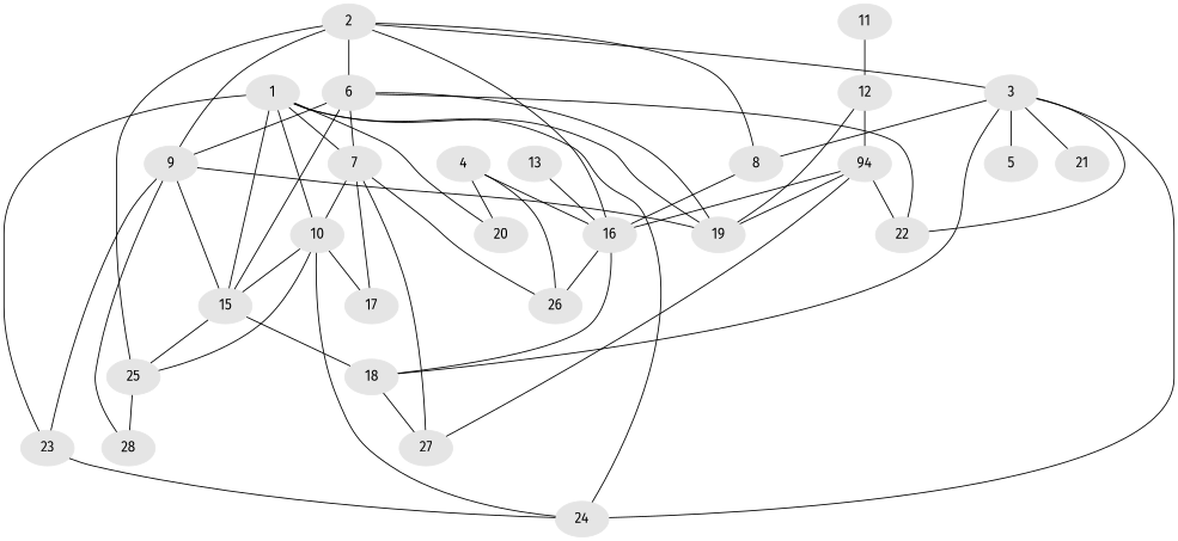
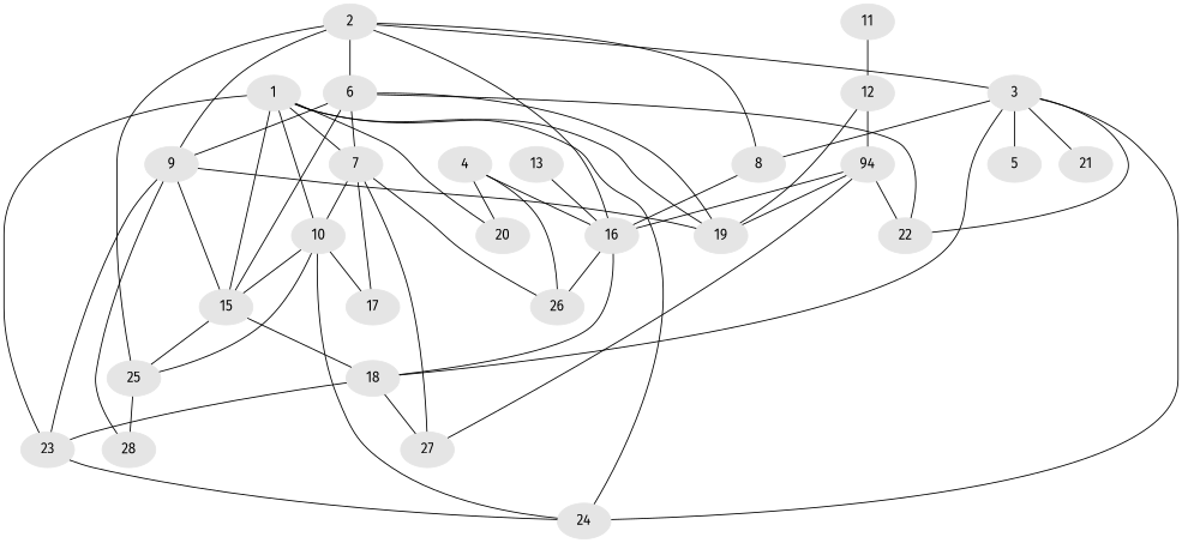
  graph {
    fontname="Fira Sans"
    node [color=gray90 fontname="Fira Sans" style=filled]
    edge [fontname="Fira Sans" weight=1.0]
    1
    7
    10
    15
    19
    20
    23
    24
    26
    17
    27
    25
    18
    2
    3
    6
    8
    9
    16
    5
    21
    22
    28
    4
    11
    12
    n27 [label=94]
    13
    1 -- 7
    1 -- 10
    1 -- 15 [weight=2.0]
    1 -- 19
    1 -- 20
    1 -- 23
    1 -- 24
    7 -- 10
    7 -- 26
    7 -- 17
    7 -- 27
    10 -- 15
    10 -- 24
    10 -- 17 [weight=2.0]
    10 -- 25
    15 -- 25
    15 -- 18 [weight=2.0]
    23 -- 24
    25 -- 28
+   18 -- 23
    18 -- 27
    2 -- 25 [weight=2.0]
    2 -- 3
    2 -- 6
    2 -- 8
    2 -- 9
    2 -- 16
    3 -- 24
    3 -- 18
    3 -- 8
    3 -- 5
    3 -- 21
    3 -- 22
    6 -- 7
    6 -- 15 [weight=2.0]
    6 -- 19
    6 -- 9
    6 -- 22
    8 -- 16
    9 -- 15
    9 -- 19
    9 -- 23
    9 -- 28
    16 -- 26
    16 -- 18
    4 -- 20
    4 -- 26 [weight=2.0]
    4 -- 16
    11 -- 12 [weight=2.0]
    12 -- 19
    12 -- n27 [weight=2.0]
    n27 -- 19
    n27 -- 27
    n27 -- 16
    n27 -- 22
    13 -- 16
  }
